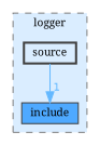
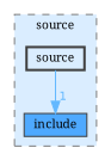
  digraph {
    compound=true
    fontname="Noto Serif"
    node [color=grey25 fontname="Noto Serif" fontsize=10 shape=box]
    n1 [fillcolor="#4ea9ff" height=0.2 label=include style=filled width=0.4]
    n2 [fillcolor="#daedff" height=0.2 label=source style="filled,bold" width=0.4]
    subgraph cluster_1 {
      bgcolor="#daedff"
      fontsize=10
-     label=logger
+     label=source
      pencolor=grey50
      style="filled,dashed"
      n1
      n2
    }
    n2 -> n1 [color=steelblue1 fontcolor=steelblue1 fontname="Noto Serif" fontsize=10 headlabel=1 labeldistance=1.5 labelfontname=Helvetica labelfontsize=10]
  }
